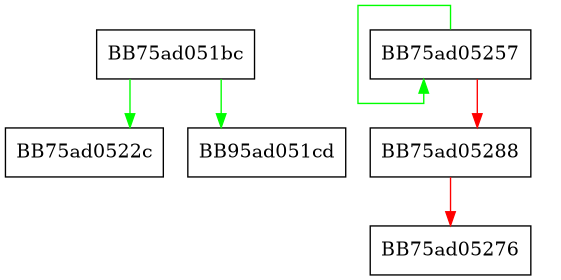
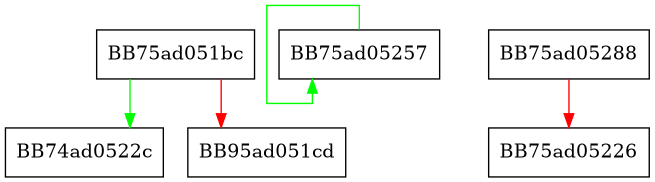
  digraph {
    splines=ortho
    node [shape=box]
    edge [color=red]
    BB75ad051bc
-   BB75ad0522c
+   BB75ad0522c [label=BB74ad0522c]
    n3 [label=BB95ad051cd]
    BB75ad05257
    n5 [label=BB75ad05288]
-   BB75ad05276
+   BB75ad05276 [label=BB75ad05226]
    BB75ad051bc -> BB75ad0522c [color=green]
-   BB75ad051bc -> n3 [color=green]
+   BB75ad051bc -> n3
    BB75ad05257 -> BB75ad05257 [color=green]
-   BB75ad05257 -> n5
    n5 -> BB75ad05276
  }
